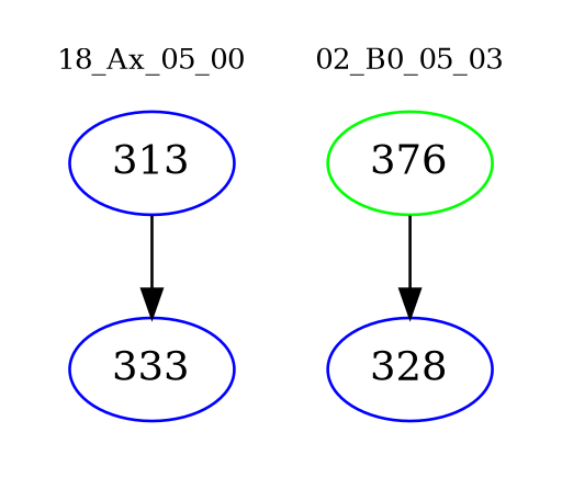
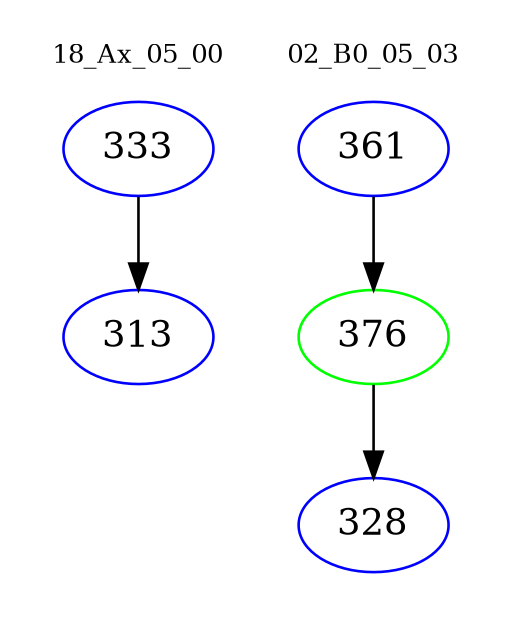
  digraph {
    node [color=blue]
    edge [color=black]
    n1 [label=313]
    n2 [label=333]
+   n3 [label=361]
    n4 [label=328]
    n5 [color=green label=376]
    subgraph cluster_1 {
      color=white
      fontsize=10
      label="18_Ax_05_00"
      n1
      n2
    }
    subgraph cluster_2 {
      color=white
      fontsize=10
      label="02_B0_05_03"
+     n3
      n4
      n5
    }
-   n1 -> n2
+   n2 -> n1
+   n3 -> n5
    n5 -> n4
  }
